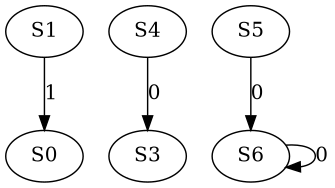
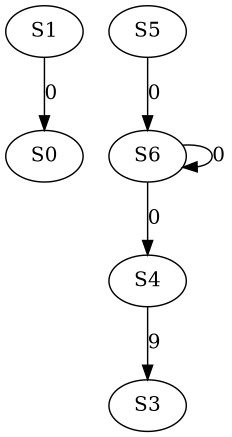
  strict digraph {
    n1 [label=S0]
    S1
    S4
    S3
    S6
    S5
-   S1 -> n1 [label=1]
-   S4 -> S3 [label=0]
+   S1 -> n1 [label=0]
+   S4 -> S3 [label=9]
+   S6 -> S4 [label=0]
    S6 -> S6 [label=0]
    S5 -> S6 [label=0]
  }
